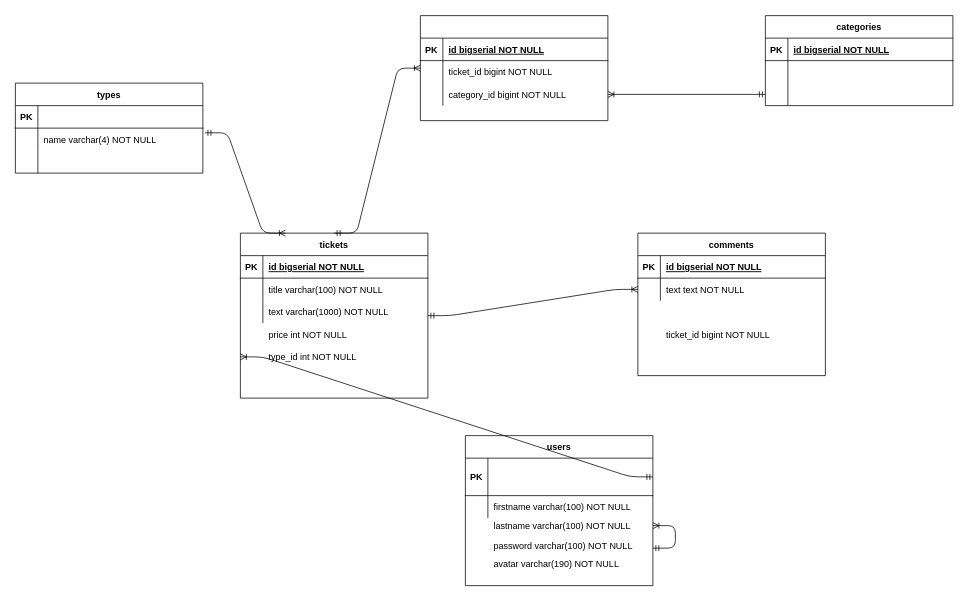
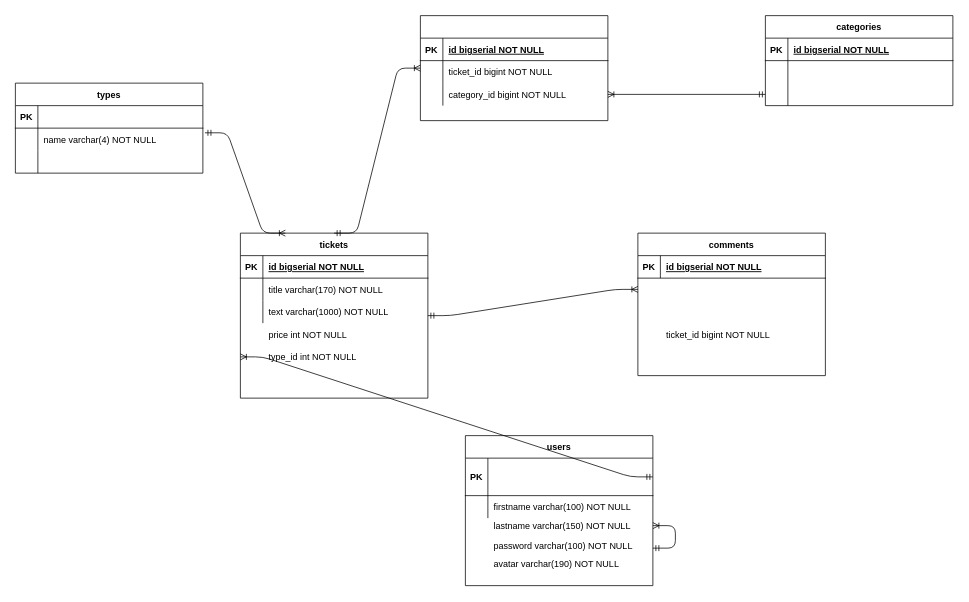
  <mxCell id="0" />
  <mxCell id="1" parent="0" />
  <mxCell id="2" value="users" style="shape=table;startSize=30;container=1;collapsible=1;childLayout=tableLayout;fixedRows=1;rowLines=0;fontStyle=1;align=center;resizeLast=1;" parent="1" vertex="1"><mxGeometry x="620" y="580" width="250" height="200" as="geometry" /></mxCell>
  <mxCell id="3" value="" style="shape=partialRectangle;collapsible=0;dropTarget=0;pointerEvents=0;fillColor=none;points=[[0,0.5],[1,0.5]];portConstraint=eastwest;top=0;left=0;right=0;bottom=1;" parent="2" vertex="1"><mxGeometry y="30" width="250" height="50" as="geometry" /></mxCell>
  <mxCell id="4" value="PK" style="shape=partialRectangle;overflow=hidden;connectable=0;fillColor=none;top=0;left=0;bottom=0;right=0;fontStyle=1;" parent="3" vertex="1"><mxGeometry width="30" height="50" as="geometry" /></mxCell>
  <mxCell id="5" value="" style="shape=partialRectangle;collapsible=0;dropTarget=0;pointerEvents=0;fillColor=none;points=[[0,0.5],[1,0.5]];portConstraint=eastwest;top=0;left=0;right=0;bottom=0;" parent="2" vertex="1"><mxGeometry y="80" width="250" height="30" as="geometry" /></mxCell>
  <mxCell id="6" value="" style="shape=partialRectangle;overflow=hidden;connectable=0;fillColor=none;top=0;left=0;bottom=0;right=0;" parent="5" vertex="1"><mxGeometry width="30" height="30" as="geometry" /></mxCell>
  <mxCell id="7" value="firstname varchar(100) NOT NULL" style="shape=partialRectangle;overflow=hidden;connectable=0;fillColor=none;top=0;left=0;bottom=0;right=0;align=left;spacingLeft=6;" parent="5" vertex="1"><mxGeometry x="30" width="220" height="30" as="geometry" /></mxCell>
- <mxCell id="8" value="lastname varchar(100) NOT NULL" style="shape=partialRectangle;overflow=hidden;connectable=0;fillColor=none;top=0;left=0;bottom=0;right=0;align=left;spacingLeft=6;" parent="1" vertex="1"><mxGeometry x="650" y="685" width="220" height="30" as="geometry" /></mxCell>
+ <mxCell id="8" value="lastname varchar(150) NOT NULL" style="shape=partialRectangle;overflow=hidden;connectable=0;fillColor=none;top=0;left=0;bottom=0;right=0;align=left;spacingLeft=6;" parent="1" vertex="1"><mxGeometry x="650" y="685" width="220" height="30" as="geometry" /></mxCell>
  <mxCell id="9" value="password varchar(100) NOT NULL" style="shape=partialRectangle;overflow=hidden;connectable=0;fillColor=none;top=0;left=0;bottom=0;right=0;align=left;spacingLeft=6;" parent="1" vertex="1"><mxGeometry x="650" y="711" width="220" height="30" as="geometry" /></mxCell>
  <mxCell id="10" value="avatar varchar(190) NOT NULL" style="shape=partialRectangle;overflow=hidden;connectable=0;fillColor=none;top=0;left=0;bottom=0;right=0;align=left;spacingLeft=6;" parent="1" vertex="1"><mxGeometry x="650" y="736" width="220" height="30" as="geometry" /></mxCell>
  <mxCell id="11" value="price int NOT NULL" style="shape=partialRectangle;overflow=hidden;connectable=0;fillColor=none;top=0;left=0;bottom=0;right=0;align=left;spacingLeft=6;" parent="1" vertex="1"><mxGeometry x="350" y="430" width="220" height="30" as="geometry" /></mxCell>
  <mxCell id="12" value="type_id int NOT NULL" style="shape=partialRectangle;overflow=hidden;connectable=0;fillColor=none;top=0;left=0;bottom=0;right=0;align=left;spacingLeft=6;" parent="1" vertex="1"><mxGeometry x="350" width="220" height="30" as="geometry" y="460" /></mxCell>
  <mxCell id="13" value="tickets" style="shape=table;startSize=30;container=1;collapsible=1;childLayout=tableLayout;fixedRows=1;rowLines=0;fontStyle=1;align=center;resizeLast=1;" parent="1" vertex="1"><mxGeometry x="320" y="310" width="250" height="220" as="geometry"><mxRectangle x="450" y="120" width="70" height="30" as="alternateBounds" /></mxGeometry></mxCell>
  <mxCell id="14" value="" style="shape=partialRectangle;collapsible=0;dropTarget=0;pointerEvents=0;fillColor=none;points=[[0,0.5],[1,0.5]];portConstraint=eastwest;top=0;left=0;right=0;bottom=1;" parent="13" vertex="1"><mxGeometry y="30" width="250" height="30" as="geometry" /></mxCell>
  <mxCell id="15" value="PK" style="shape=partialRectangle;overflow=hidden;connectable=0;fillColor=none;top=0;left=0;bottom=0;right=0;fontStyle=1;" parent="14" vertex="1"><mxGeometry width="30" height="30" as="geometry" /></mxCell>
  <mxCell id="16" value="id bigserial NOT NULL " style="shape=partialRectangle;overflow=hidden;connectable=0;fillColor=none;top=0;left=0;bottom=0;right=0;align=left;spacingLeft=6;fontStyle=5;" parent="14" vertex="1"><mxGeometry x="30" width="220" height="30" as="geometry" /></mxCell>
  <mxCell id="17" value="" style="shape=partialRectangle;collapsible=0;dropTarget=0;pointerEvents=0;fillColor=none;points=[[0,0.5],[1,0.5]];portConstraint=eastwest;top=0;left=0;right=0;bottom=0;" parent="13" vertex="1"><mxGeometry y="60" width="250" height="30" as="geometry" /></mxCell>
  <mxCell id="18" value="" style="shape=partialRectangle;overflow=hidden;connectable=0;fillColor=none;top=0;left=0;bottom=0;right=0;" parent="17" vertex="1"><mxGeometry width="30" height="30" as="geometry" /></mxCell>
- <mxCell id="19" value="title varchar(100) NOT NULL" style="shape=partialRectangle;overflow=hidden;connectable=0;fillColor=none;top=0;left=0;bottom=0;right=0;align=left;spacingLeft=6;" parent="17" vertex="1"><mxGeometry x="30" width="220" height="30" as="geometry" /></mxCell>
+ <mxCell id="19" value="title varchar(170) NOT NULL" style="shape=partialRectangle;overflow=hidden;connectable=0;fillColor=none;top=0;left=0;bottom=0;right=0;align=left;spacingLeft=6;" parent="17" vertex="1"><mxGeometry x="30" width="220" height="30" as="geometry" /></mxCell>
  <mxCell id="20" value="" style="shape=partialRectangle;collapsible=0;dropTarget=0;pointerEvents=0;fillColor=none;points=[[0,0.5],[1,0.5]];portConstraint=eastwest;top=0;left=0;right=0;bottom=0;" parent="13" vertex="1"><mxGeometry y="90" width="250" height="30" as="geometry" /></mxCell>
  <mxCell id="21" value="" style="shape=partialRectangle;overflow=hidden;connectable=0;fillColor=none;top=0;left=0;bottom=0;right=0;" parent="20" vertex="1"><mxGeometry width="30" height="30" as="geometry" /></mxCell>
  <mxCell id="22" value="text varchar(1000) NOT NULL" style="shape=partialRectangle;overflow=hidden;connectable=0;fillColor=none;top=0;left=0;bottom=0;right=0;align=left;spacingLeft=6;" parent="20" vertex="1"><mxGeometry x="30" width="220" height="30" as="geometry" /></mxCell>
  <mxCell id="23" value="types" style="shape=table;startSize=30;container=1;collapsible=1;childLayout=tableLayout;fixedRows=1;rowLines=0;fontStyle=1;align=center;resizeLast=1;" parent="1" vertex="1"><mxGeometry x="20" y="110" width="250" height="120" as="geometry" /></mxCell>
  <mxCell id="24" value="" style="shape=partialRectangle;collapsible=0;dropTarget=0;pointerEvents=0;fillColor=none;points=[[0,0.5],[1,0.5]];portConstraint=eastwest;top=0;left=0;right=0;bottom=1;" parent="23" vertex="1"><mxGeometry y="30" width="250" height="30" as="geometry" /></mxCell>
  <mxCell id="25" value="PK" style="shape=partialRectangle;overflow=hidden;connectable=0;fillColor=none;top=0;left=0;bottom=0;right=0;fontStyle=1;" parent="24" vertex="1"><mxGeometry width="30" height="30" as="geometry" /></mxCell>
  <mxCell id="26" value="" style="shape=partialRectangle;collapsible=0;dropTarget=0;pointerEvents=0;fillColor=none;points=[[0,0.5],[1,0.5]];portConstraint=eastwest;top=0;left=0;right=0;bottom=0;" parent="23" vertex="1"><mxGeometry y="60" width="250" height="30" as="geometry" /></mxCell>
  <mxCell id="27" value="" style="shape=partialRectangle;overflow=hidden;connectable=0;fillColor=none;top=0;left=0;bottom=0;right=0;" parent="26" vertex="1"><mxGeometry width="30" height="30" as="geometry" /></mxCell>
  <mxCell id="28" value="name varchar(4) NOT NULL" style="shape=partialRectangle;overflow=hidden;connectable=0;fillColor=none;top=0;left=0;bottom=0;right=0;align=left;spacingLeft=6;" parent="26" vertex="1"><mxGeometry x="30" width="220" height="30" as="geometry" /></mxCell>
  <mxCell id="29" value="" style="shape=partialRectangle;collapsible=0;dropTarget=0;pointerEvents=0;fillColor=none;points=[[0,0.5],[1,0.5]];portConstraint=eastwest;top=0;left=0;right=0;bottom=0;" parent="23" vertex="1"><mxGeometry y="90" width="250" height="30" as="geometry" /></mxCell>
  <mxCell id="30" value="" style="shape=partialRectangle;overflow=hidden;connectable=0;fillColor=none;top=0;left=0;bottom=0;right=0;" parent="29" vertex="1"><mxGeometry width="30" height="30" as="geometry" /></mxCell>
  <mxCell id="31" value="" style="shape=partialRectangle;overflow=hidden;connectable=0;fillColor=none;top=0;left=0;bottom=0;right=0;align=left;spacingLeft=6;" parent="29" vertex="1"><mxGeometry x="30" width="220" height="30" as="geometry" /></mxCell>
  <mxCell id="32" value="" style="edgeStyle=entityRelationEdgeStyle;fontSize=12;html=1;endArrow=ERoneToMany;startArrow=ERmandOne;exitX=1;exitY=0.5;exitDx=0;exitDy=0;entryX=0;entryY=0.75;entryDx=0;entryDy=0;" parent="1" source="3" target="13" edge="1"><mxGeometry width="100" height="100" relative="1" as="geometry"><mxPoint x="280" y="660" as="sourcePoint" /><mxPoint x="380" y="560" as="targetPoint" /></mxGeometry></mxCell>
  <mxCell id="33" value="" style="edgeStyle=entityRelationEdgeStyle;fontSize=12;html=1;endArrow=ERoneToMany;startArrow=ERmandOne;exitX=1.011;exitY=0.208;exitDx=0;exitDy=0;exitPerimeter=0;" parent="1" source="26" edge="1"><mxGeometry width="100" height="100" relative="1" as="geometry"><mxPoint x="280" y="420" as="sourcePoint" /><mxPoint x="380" y="310" as="targetPoint" /></mxGeometry></mxCell>
  <mxCell id="34" value=" " style="shape=table;startSize=30;container=1;collapsible=1;childLayout=tableLayout;fixedRows=1;rowLines=0;fontStyle=1;align=center;resizeLast=1;" parent="1" vertex="1"><mxGeometry x="560" y="20" width="250" height="140" as="geometry"><mxRectangle x="450" y="120" width="70" height="30" as="alternateBounds" /></mxGeometry></mxCell>
  <mxCell id="35" value="" style="shape=partialRectangle;collapsible=0;dropTarget=0;pointerEvents=0;fillColor=none;points=[[0,0.5],[1,0.5]];portConstraint=eastwest;top=0;left=0;right=0;bottom=1;" parent="34" vertex="1"><mxGeometry y="30" width="250" height="30" as="geometry" /></mxCell>
  <mxCell id="36" value="PK" style="shape=partialRectangle;overflow=hidden;connectable=0;fillColor=none;top=0;left=0;bottom=0;right=0;fontStyle=1;" parent="35" vertex="1"><mxGeometry width="30" height="30" as="geometry" /></mxCell>
  <mxCell id="37" value="id bigserial NOT NULL " style="shape=partialRectangle;overflow=hidden;connectable=0;fillColor=none;top=0;left=0;bottom=0;right=0;align=left;spacingLeft=6;fontStyle=5;" parent="35" vertex="1"><mxGeometry x="30" width="220" height="30" as="geometry" /></mxCell>
  <mxCell id="38" value="" style="shape=partialRectangle;collapsible=0;dropTarget=0;pointerEvents=0;fillColor=none;points=[[0,0.5],[1,0.5]];portConstraint=eastwest;top=0;left=0;right=0;bottom=0;" parent="34" vertex="1"><mxGeometry y="60" width="250" height="30" as="geometry" /></mxCell>
  <mxCell id="39" value="" style="shape=partialRectangle;overflow=hidden;connectable=0;fillColor=none;top=0;left=0;bottom=0;right=0;" parent="38" vertex="1"><mxGeometry width="30" height="30" as="geometry" /></mxCell>
  <mxCell id="40" value="ticket_id bigint NOT NULL" style="shape=partialRectangle;overflow=hidden;connectable=0;fillColor=none;top=0;left=0;bottom=0;right=0;align=left;spacingLeft=6;" parent="38" vertex="1"><mxGeometry x="30" width="220" height="30" as="geometry" /></mxCell>
  <mxCell id="41" value="" style="shape=partialRectangle;collapsible=0;dropTarget=0;pointerEvents=0;fillColor=none;points=[[0,0.5],[1,0.5]];portConstraint=eastwest;top=0;left=0;right=0;bottom=0;" parent="34" vertex="1"><mxGeometry y="90" width="250" height="30" as="geometry" /></mxCell>
  <mxCell id="42" value="" style="shape=partialRectangle;overflow=hidden;connectable=0;fillColor=none;top=0;left=0;bottom=0;right=0;" parent="41" vertex="1"><mxGeometry width="30" height="30" as="geometry" /></mxCell>
  <mxCell id="43" value="" style="shape=partialRectangle;overflow=hidden;connectable=0;fillColor=none;top=0;left=0;bottom=0;right=0;align=left;spacingLeft=6;" parent="41" vertex="1"><mxGeometry x="30" width="220" height="30" as="geometry" /></mxCell>
  <mxCell id="44" value="category_id bigint NOT NULL" style="shape=partialRectangle;overflow=hidden;connectable=0;fillColor=none;top=0;left=0;bottom=0;right=0;align=left;spacingLeft=6;" parent="1" vertex="1"><mxGeometry x="590" y="110" width="220" height="30" as="geometry" /></mxCell>
  <mxCell id="45" value="" style="edgeStyle=entityRelationEdgeStyle;fontSize=12;html=1;endArrow=ERoneToMany;startArrow=ERmandOne;exitX=0.5;exitY=0;exitDx=0;exitDy=0;entryX=0;entryY=0.5;entryDx=0;entryDy=0;" parent="1" source="13" target="34" edge="1"><mxGeometry width="100" height="100" relative="1" as="geometry"><mxPoint x="680" y="310" as="sourcePoint" /><mxPoint x="780" y="210" as="targetPoint" /></mxGeometry></mxCell>
  <mxCell id="46" value="categories" style="shape=table;startSize=30;container=1;collapsible=1;childLayout=tableLayout;fixedRows=1;rowLines=0;fontStyle=1;align=center;resizeLast=1;" parent="1" vertex="1"><mxGeometry x="1020" y="20" width="250" height="120" as="geometry"><mxRectangle x="450" y="120" width="70" height="30" as="alternateBounds" /></mxGeometry></mxCell>
  <mxCell id="47" value="" style="shape=partialRectangle;collapsible=0;dropTarget=0;pointerEvents=0;fillColor=none;points=[[0,0.5],[1,0.5]];portConstraint=eastwest;top=0;left=0;right=0;bottom=1;" parent="46" vertex="1"><mxGeometry y="30" width="250" height="30" as="geometry" /></mxCell>
  <mxCell id="48" value="PK" style="shape=partialRectangle;overflow=hidden;connectable=0;fillColor=none;top=0;left=0;bottom=0;right=0;fontStyle=1;" parent="47" vertex="1"><mxGeometry width="30" height="30" as="geometry" /></mxCell>
  <mxCell id="49" value="id bigserial NOT NULL " style="shape=partialRectangle;overflow=hidden;connectable=0;fillColor=none;top=0;left=0;bottom=0;right=0;align=left;spacingLeft=6;fontStyle=5;" parent="47" vertex="1"><mxGeometry x="30" width="220" height="30" as="geometry" /></mxCell>
  <mxCell id="50" value="" style="shape=partialRectangle;collapsible=0;dropTarget=0;pointerEvents=0;fillColor=none;points=[[0,0.5],[1,0.5]];portConstraint=eastwest;top=0;left=0;right=0;bottom=0;" parent="46" vertex="1"><mxGeometry y="60" width="250" height="30" as="geometry" /></mxCell>
  <mxCell id="51" value="" style="shape=partialRectangle;overflow=hidden;connectable=0;fillColor=none;top=0;left=0;bottom=0;right=0;" parent="50" vertex="1"><mxGeometry width="30" height="30" as="geometry" /></mxCell>
  <mxCell id="52" value="" style="shape=partialRectangle;collapsible=0;dropTarget=0;pointerEvents=0;fillColor=none;points=[[0,0.5],[1,0.5]];portConstraint=eastwest;top=0;left=0;right=0;bottom=0;" parent="46" vertex="1"><mxGeometry y="90" width="250" height="30" as="geometry" /></mxCell>
  <mxCell id="53" value="" style="shape=partialRectangle;overflow=hidden;connectable=0;fillColor=none;top=0;left=0;bottom=0;right=0;" parent="52" vertex="1"><mxGeometry width="30" height="30" as="geometry" /></mxCell>
  <mxCell id="54" value="" style="shape=partialRectangle;overflow=hidden;connectable=0;fillColor=none;top=0;left=0;bottom=0;right=0;align=left;spacingLeft=6;" parent="52" vertex="1"><mxGeometry x="30" width="220" height="30" as="geometry" /></mxCell>
  <mxCell id="55" style="edgeStyle=orthogonalEdgeStyle;rounded=0;orthogonalLoop=1;jettySize=auto;html=1;startArrow=ERmandOne;startFill=0;endArrow=ERoneToMany;endFill=0;" parent="1" source="52" edge="1"><mxGeometry relative="1" as="geometry"><mxPoint x="810" y="125" as="targetPoint" /></mxGeometry></mxCell>
  <mxCell id="56" value="comments" style="shape=table;startSize=30;container=1;collapsible=1;childLayout=tableLayout;fixedRows=1;rowLines=0;fontStyle=1;align=center;resizeLast=1;" parent="1" vertex="1"><mxGeometry x="850" y="310" width="250" height="190.0" as="geometry"><mxRectangle x="450" y="120" width="70" height="30" as="alternateBounds" /></mxGeometry></mxCell>
  <mxCell id="57" value="" style="shape=partialRectangle;collapsible=0;dropTarget=0;pointerEvents=0;fillColor=none;points=[[0,0.5],[1,0.5]];portConstraint=eastwest;top=0;left=0;right=0;bottom=1;" parent="56" vertex="1"><mxGeometry y="30" width="250" height="30" as="geometry" /></mxCell>
  <mxCell id="58" value="PK" style="shape=partialRectangle;overflow=hidden;connectable=0;fillColor=none;top=0;left=0;bottom=0;right=0;fontStyle=1;" parent="57" vertex="1"><mxGeometry width="30" height="30" as="geometry" /></mxCell>
  <mxCell id="59" value="id bigserial NOT NULL " style="shape=partialRectangle;overflow=hidden;connectable=0;fillColor=none;top=0;left=0;bottom=0;right=0;align=left;spacingLeft=6;fontStyle=5;" parent="57" vertex="1"><mxGeometry x="30" width="220" height="30" as="geometry" /></mxCell>
  <mxCell id="60" value="" style="shape=partialRectangle;collapsible=0;dropTarget=0;pointerEvents=0;fillColor=none;points=[[0,0.5],[1,0.5]];portConstraint=eastwest;top=0;left=0;right=0;bottom=0;" parent="56" vertex="1"><mxGeometry y="60" width="250" height="30" as="geometry" /></mxCell>
  <mxCell id="61" value="" style="shape=partialRectangle;overflow=hidden;connectable=0;fillColor=none;top=0;left=0;bottom=0;right=0;" parent="60" vertex="1"><mxGeometry width="30" height="30" as="geometry" /></mxCell>
- <mxCell id="62" value="text text NOT NULL" style="shape=partialRectangle;overflow=hidden;connectable=0;fillColor=none;top=0;left=0;bottom=0;right=0;align=left;spacingLeft=6;" parent="60" vertex="1"><mxGeometry x="30" width="220" height="30" as="geometry" /></mxCell>
  <mxCell id="63" value="" style="shape=partialRectangle;collapsible=0;dropTarget=0;pointerEvents=0;fillColor=none;points=[[0,0.5],[1,0.5]];portConstraint=eastwest;top=0;left=0;right=0;bottom=0;" parent="56" vertex="1"><mxGeometry y="90" width="250" height="30" as="geometry" /></mxCell>
  <mxCell id="64" value="" style="shape=partialRectangle;overflow=hidden;connectable=0;fillColor=none;top=0;left=0;bottom=0;right=0;" parent="63" vertex="1"><mxGeometry width="30" height="30" as="geometry" /></mxCell>
  <mxCell id="65" value="ticket_id bigint NOT NULL" style="shape=partialRectangle;overflow=hidden;connectable=0;fillColor=none;top=0;left=0;bottom=0;right=0;align=left;spacingLeft=6;" parent="1" vertex="1"><mxGeometry x="880" y="430" width="220" height="30" as="geometry" /></mxCell>
  <mxCell id="66" value="" style="edgeStyle=entityRelationEdgeStyle;fontSize=12;html=1;endArrow=ERoneToMany;startArrow=ERmandOne;exitX=1;exitY=0.5;exitDx=0;exitDy=0;entryX=0;entryY=0.5;entryDx=0;entryDy=0;" parent="1" source="13" target="60" edge="1"><mxGeometry width="100" height="100" relative="1" as="geometry"><mxPoint x="680" y="420" as="sourcePoint" /><mxPoint x="780" y="320" as="targetPoint" /></mxGeometry></mxCell>
  <mxCell id="67" value="" style="edgeStyle=entityRelationEdgeStyle;fontSize=12;html=1;endArrow=ERoneToMany;startArrow=ERmandOne;exitX=1;exitY=0.75;exitDx=0;exitDy=0;" parent="1" source="2" target="8" edge="1"><mxGeometry width="100" height="100" relative="1" as="geometry"><mxPoint x="680" y="660" as="sourcePoint" /><mxPoint x="780" y="560" as="targetPoint" /></mxGeometry></mxCell>
  <mxCell id="68" value=" " style="shape=partialRectangle;overflow=hidden;connectable=0;fillColor=none;top=0;left=0;bottom=0;right=0;align=left;spacingLeft=6;" vertex="1" parent="1"><mxGeometry x="350" y="490" width="220" height="30" as="geometry" /></mxCell>
